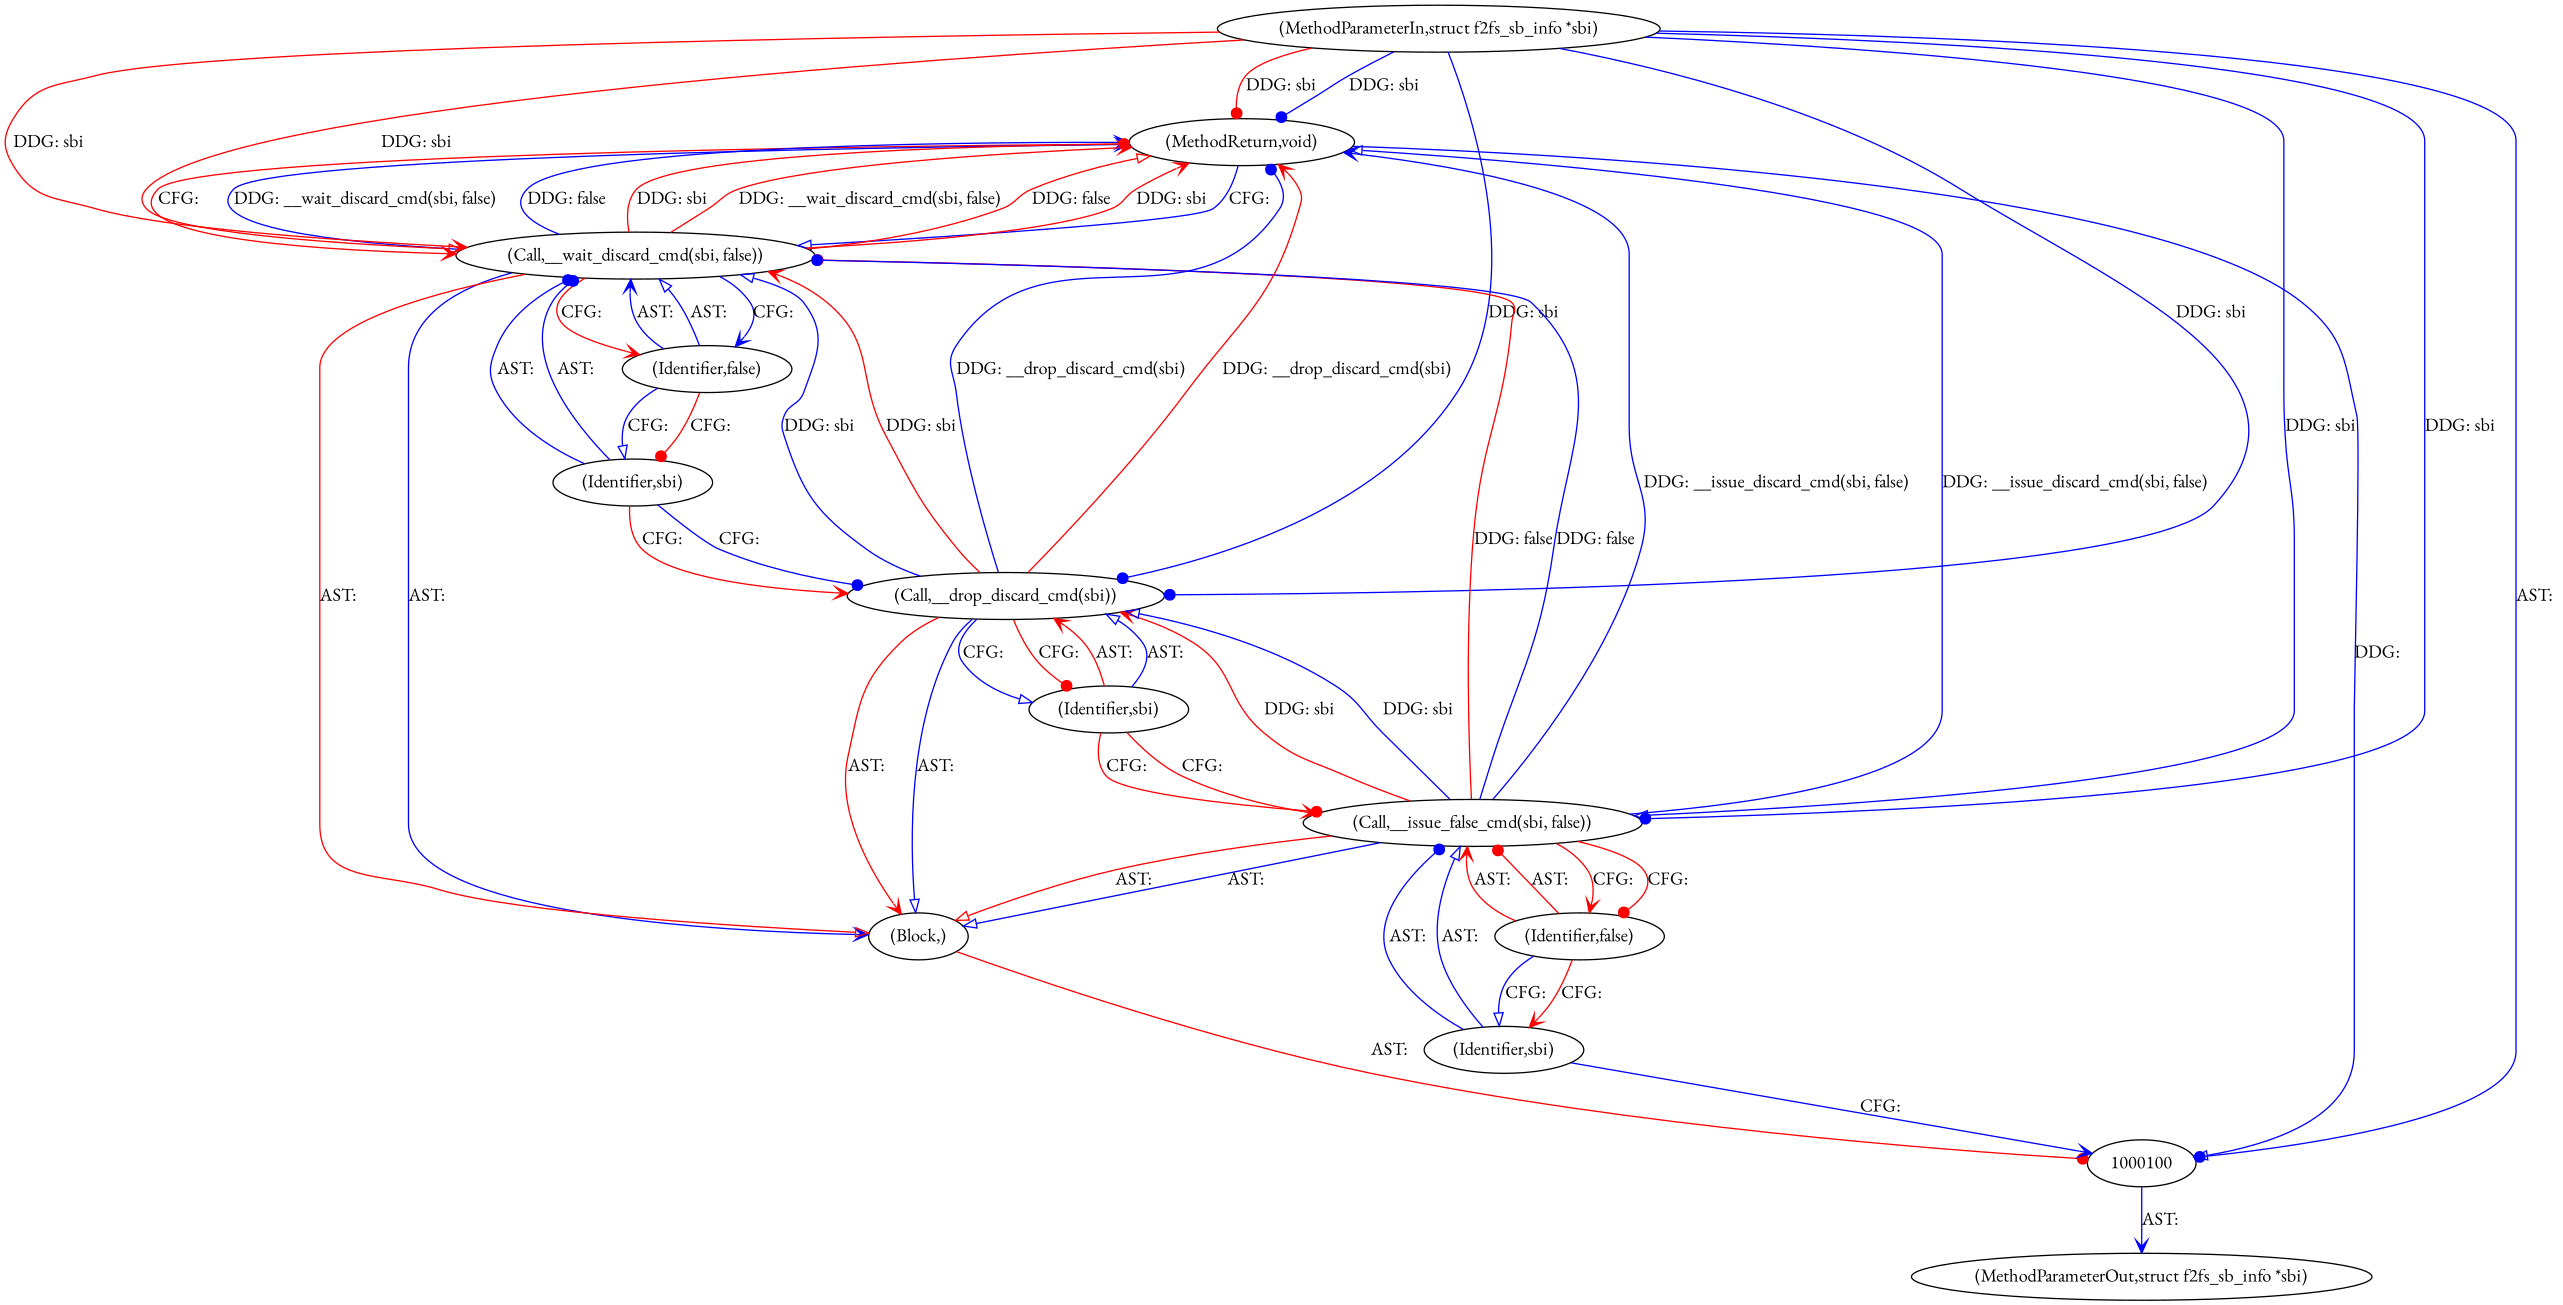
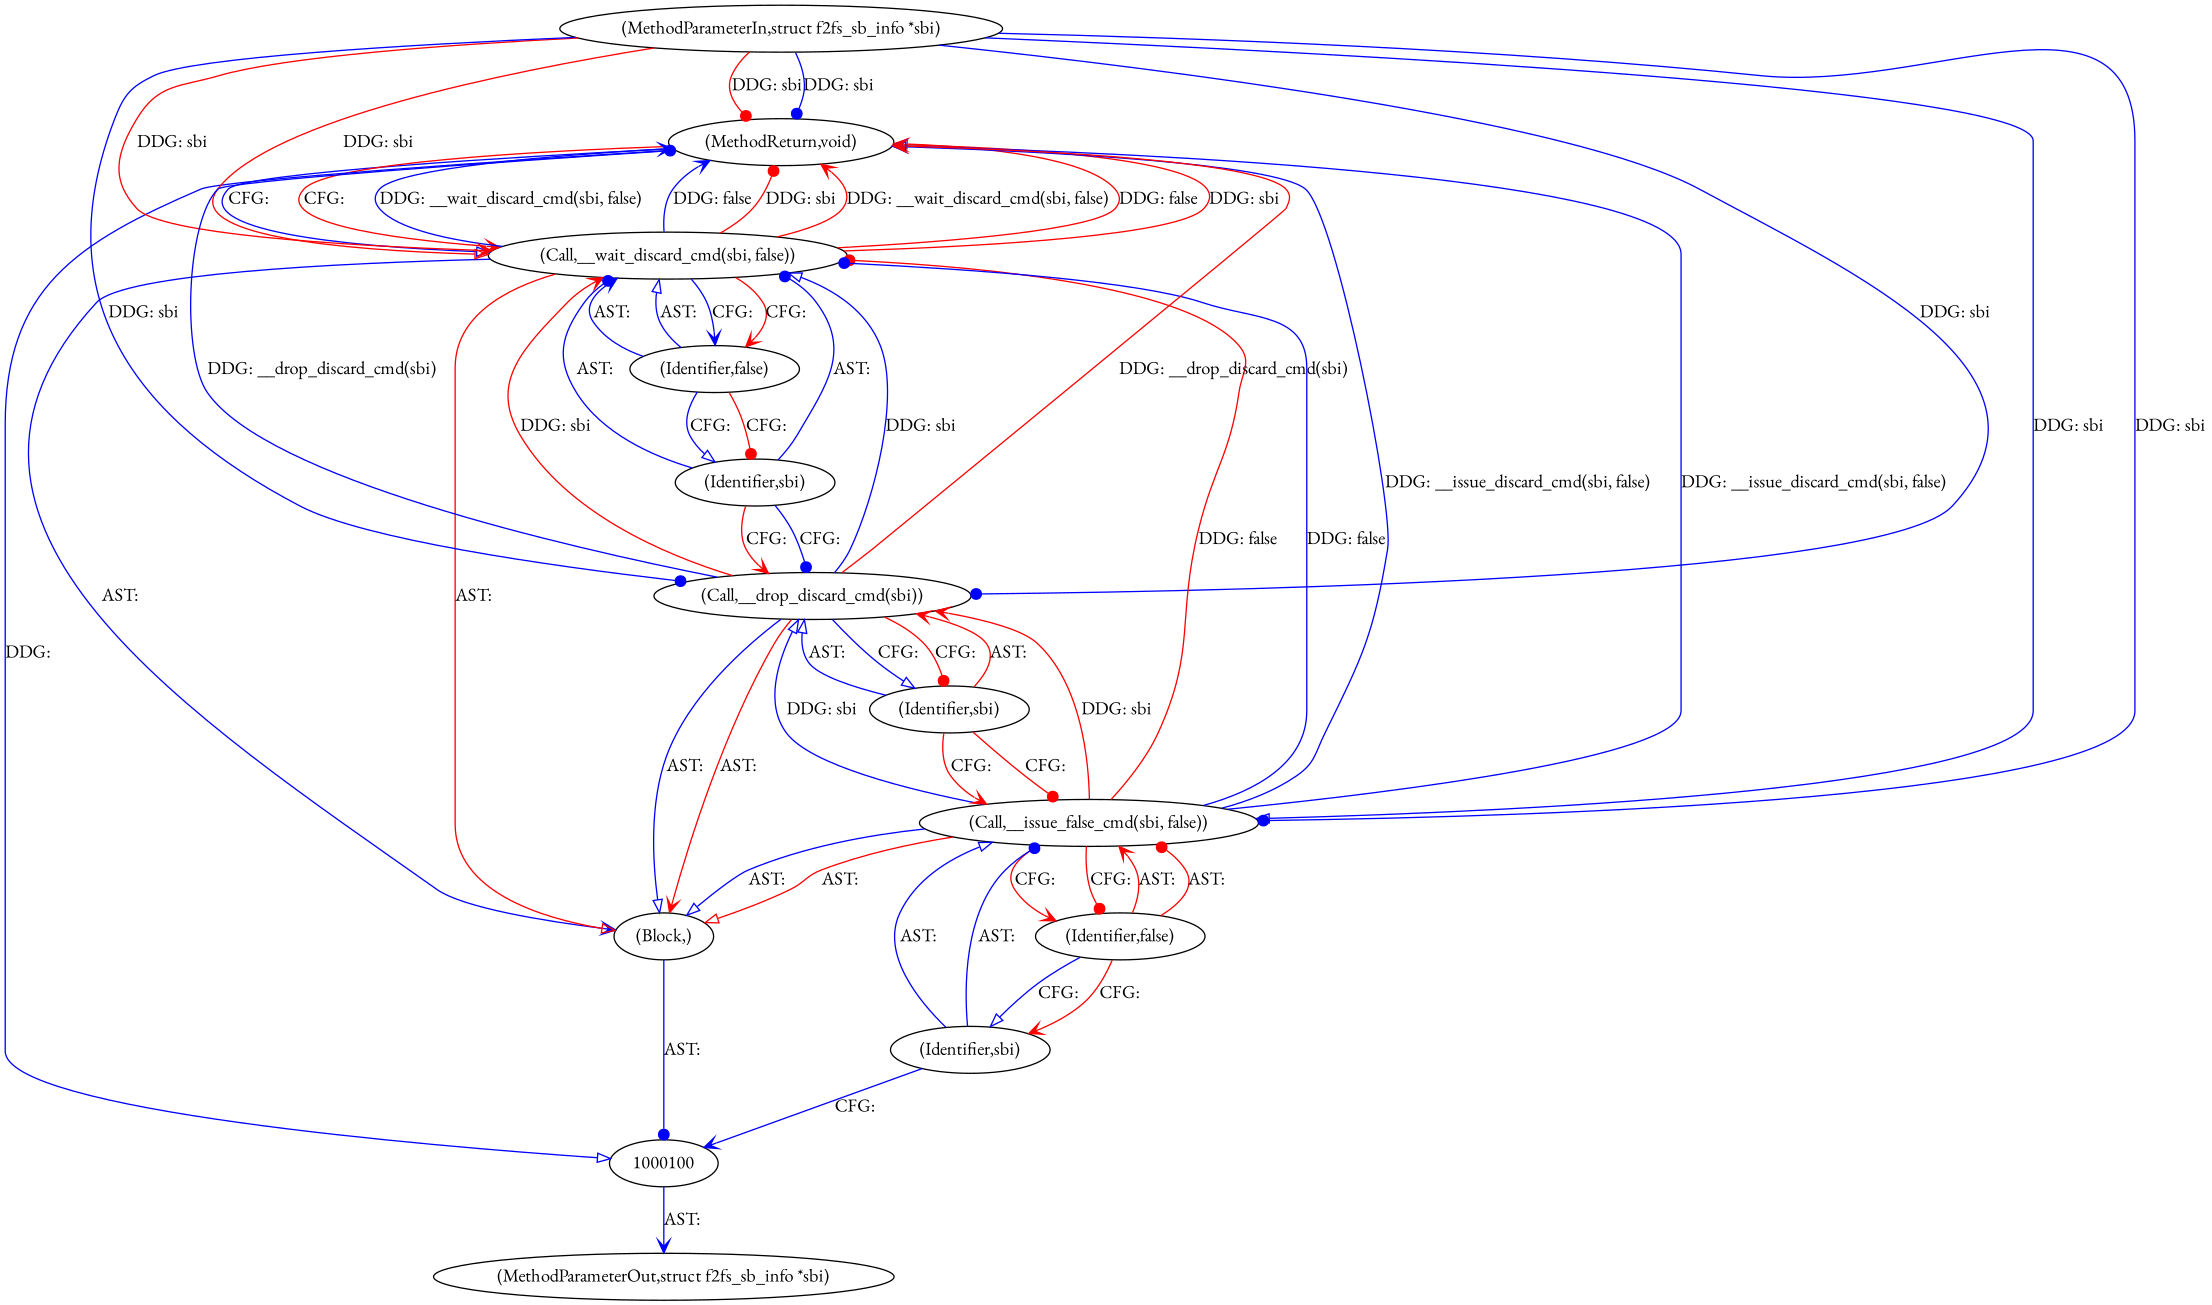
  digraph {
    fontname="EB Garamond"
    node [fontname="EB Garamond"]
    edge [arrowhead=vee color=blue fontname="EB Garamond"]
    n1 [label="(MethodReturn,void)"]
    n2 [label="(Call,__wait_discard_cmd(sbi, false))"]
    1000100
    n4 [label="(Block,)"]
    n5 [label="(Identifier,false)"]
    n6 [label="(MethodParameterOut,struct f2fs_sb_info *sbi)"]
    n7 [label="(MethodParameterIn,struct f2fs_sb_info *sbi)"]
    n8 [label="(Call,__issue_false_cmd(sbi, false))"]
    n9 [label="(Call,__drop_discard_cmd(sbi))"]
    n10 [label="(Identifier,false)"]
    n11 [label="(Identifier,sbi)"]
    n12 [label="(Identifier,sbi)"]
    n13 [label="(Identifier,sbi)"]
    n1 -> n2 [arrowhead=onormal label="CFG: "]
    n1 -> n2 [color=red label="CFG: "]
    n1 -> 1000100 [arrowhead=onormal label="DDG: "]
    n2 -> n1 [label="DDG: __wait_discard_cmd(sbi, false)"]
    n2 -> n1 [label="DDG: false"]
    n2 -> n1 [arrowhead=dot color=red label="DDG: sbi"]
    n2 -> n1 [color=red label="DDG: __wait_discard_cmd(sbi, false)"]
    n2 -> n1 [arrowhead=onormal color=red label="DDG: false"]
    n2 -> n1 [color=red label="DDG: sbi"]
    n2 -> n4 [label="AST: "]
    n2 -> n4 [arrowhead=onormal color=red label="AST: "]
    n2 -> n5 [label="CFG: "]
    n2 -> n5 [color=red label="CFG: "]
    1000100 -> n6 [label="AST: "]
-   n4 -> 1000100 [arrowhead=dot color=red label="AST: "]
+   n4 -> 1000100 [arrowhead=dot label="AST: "]
    n5 -> n2 [label="AST: "]
    n5 -> n2 [arrowhead=onormal label="AST: "]
    n5 -> n13 [arrowhead=dot color=red label="CFG: "]
    n5 -> n13 [arrowhead=onormal label="CFG: "]
    n7 -> n1 [arrowhead=dot color=red label="DDG: sbi"]
    n7 -> n1 [arrowhead=dot label="DDG: sbi"]
    n7 -> n2 [color=red label="DDG: sbi"]
    n7 -> n2 [arrowhead=onormal color=red label="DDG: sbi"]
-   n7 -> 1000100 [arrowhead=dot label="AST: "]
    n7 -> n8 [arrowhead=onormal label="DDG: sbi"]
    n7 -> n8 [arrowhead=dot label="DDG: sbi"]
    n7 -> n9 [arrowhead=dot label="DDG: sbi"]
    n7 -> n9 [arrowhead=dot label="DDG: sbi"]
    n8 -> n1 [arrowhead=onormal label="DDG: __issue_discard_cmd(sbi, false)"]
    n8 -> n1 [label="DDG: __issue_discard_cmd(sbi, false)"]
    n8 -> n2 [arrowhead=dot color=red label="DDG: false"]
    n8 -> n2 [arrowhead=dot label="DDG: false"]
    n8 -> n4 [arrowhead=onormal label="AST: "]
    n8 -> n4 [arrowhead=onormal color=red label="AST: "]
    n8 -> n9 [color=red label="DDG: sbi"]
    n8 -> n9 [arrowhead=onormal label="DDG: sbi"]
    n8 -> n10 [color=red label="CFG: "]
    n8 -> n10 [arrowhead=dot color=red label="CFG: "]
    n9 -> n1 [arrowhead=dot label="DDG: __drop_discard_cmd(sbi)"]
    n9 -> n1 [color=red label="DDG: __drop_discard_cmd(sbi)"]
    n9 -> n2 [arrowhead=onormal label="DDG: sbi"]
    n9 -> n2 [color=red label="DDG: sbi"]
    n9 -> n4 [color=red label="AST: "]
    n9 -> n4 [arrowhead=onormal label="AST: "]
    n9 -> n11 [arrowhead=onormal label="CFG: "]
    n9 -> n11 [arrowhead=dot color=red label="CFG: "]
    n10 -> n8 [color=red label="AST: "]
    n10 -> n8 [arrowhead=dot color=red label="AST: "]
    n10 -> n12 [arrowhead=onormal label="CFG: "]
    n10 -> n12 [color=red label="CFG: "]
    n11 -> n8 [arrowhead=dot color=red label="CFG: "]
    n11 -> n8 [color=red label="CFG: "]
    n11 -> n9 [color=red label="AST: "]
    n11 -> n9 [arrowhead=onormal label="AST: "]
    n12 -> 1000100 [label="CFG: "]
    n12 -> n8 [arrowhead=onormal label="AST: "]
    n12 -> n8 [arrowhead=dot label="AST: "]
    n13 -> n2 [arrowhead=dot label="AST: "]
    n13 -> n2 [arrowhead=dot label="AST: "]
    n13 -> n9 [color=red label="CFG: "]
    n13 -> n9 [arrowhead=dot label="CFG: "]
  }
